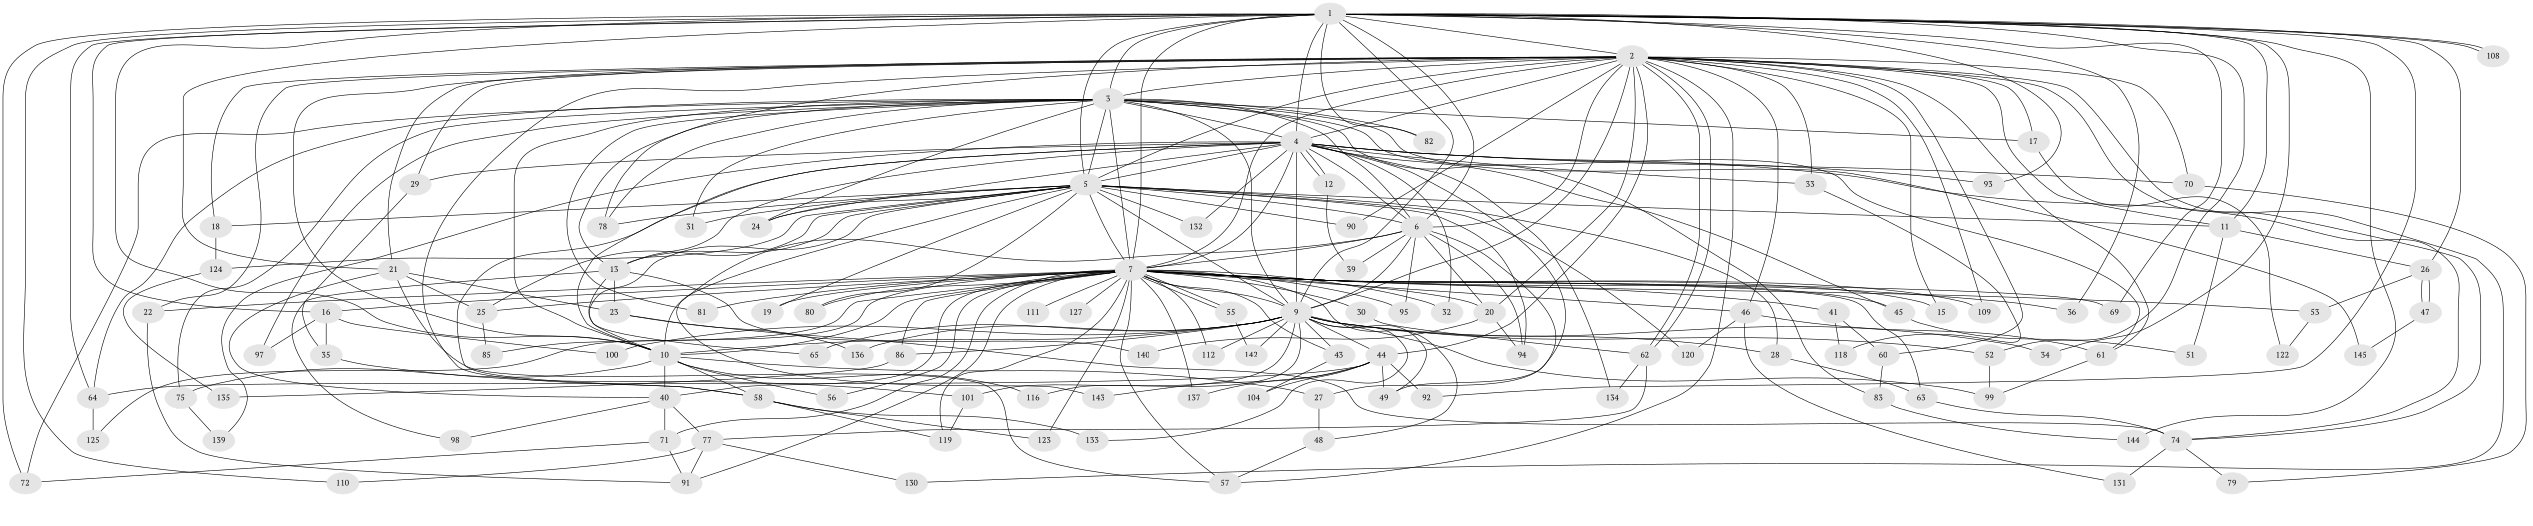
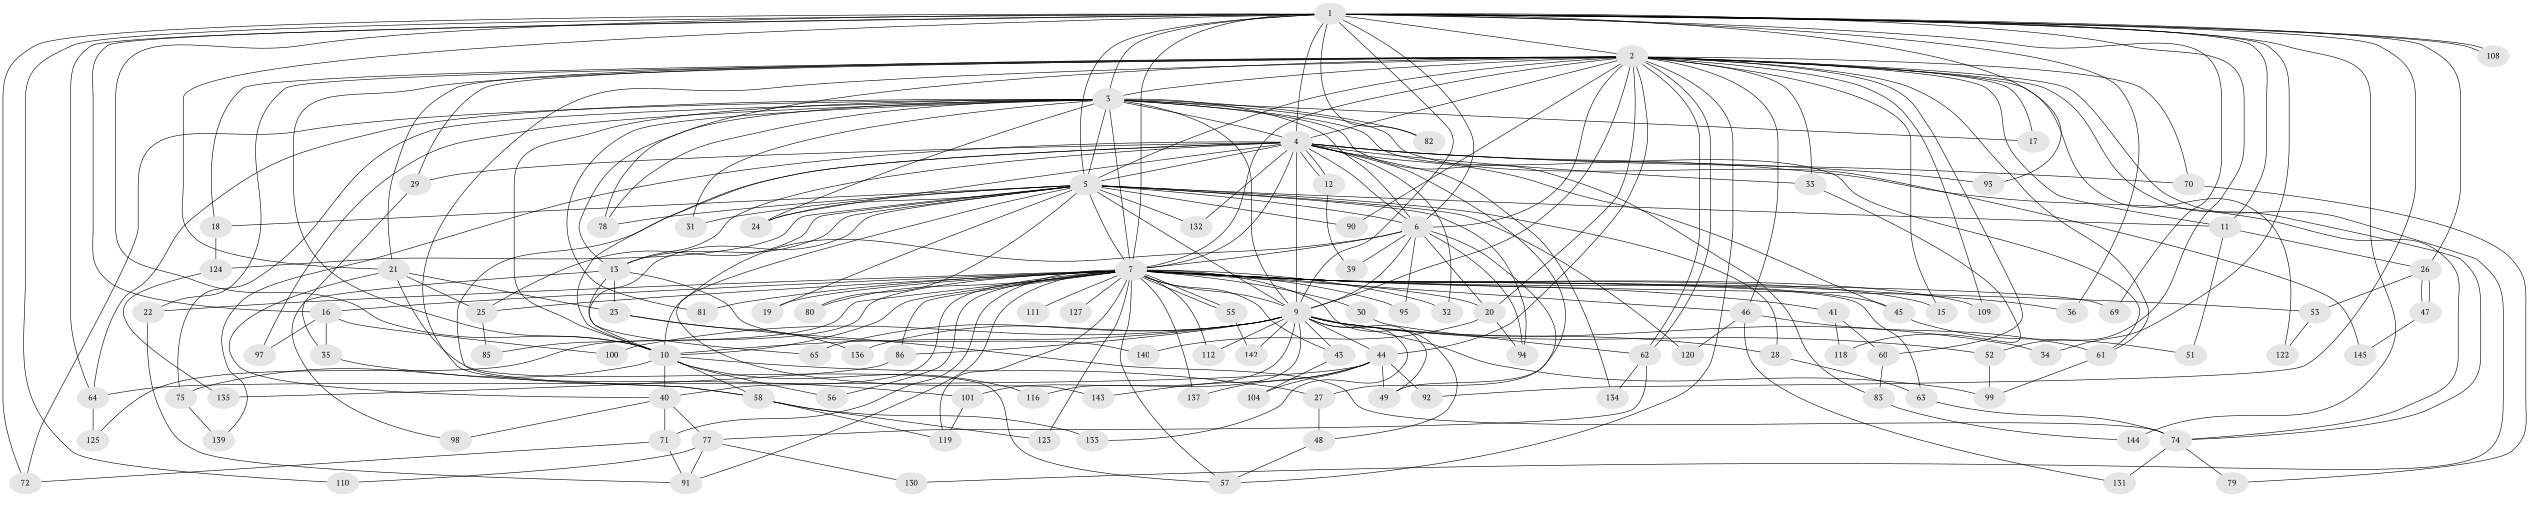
  graph {
    fontname="PT Serif"
    node [color=gray90 fontname="PT Serif" style=filled]
    edge [fontname="PT Serif"]
    1 [super="+38"]
    2 [super="+113"]
    3 [super="+103"]
    4 [super="+42"]
    5 [super="+14"]
    6
    7 [super="+8"]
    9 [super="+37"]
    10 [super="+54"]
    11 [super="+114"]
    16
    21
    26
    34
    36
    52
    64 [super="+107"]
    69
    72 [super="+89"]
    82
    92
    93
    108
    110
    144
    15
    17
    18
    20 [super="+50"]
    22 [super="+141"]
    29
    33
    44 [super="+96"]
    46 [super="+73"]
    57 [super="+102"]
    58 [super="+66"]
    60
    61
    62
    70
    74 [super="+76"]
    78 [super="+84"]
    90
    109
    122
    130
    13 [super="+88"]
    24 [super="+87"]
    31
    75
    81
    83
    97
    145
    12
    27
    32
    45
    132
    134
    139
    19
    25 [super="+68"]
    28
    80
    94 [super="+138"]
    120
    124
    143
    39
    49
    95
    30 [super="+117"]
    40 [super="+59"]
    41 [super="+121"]
    43
    48 [super="+128"]
    53
    55 [super="+67"]
    56
    63 [super="+105"]
    71
    85
    86
    91
    111
    112
    119 [super="+126"]
    123
    125
    n91 [label=127]
    137
    65 [super="+106"]
    99 [super="+127"]
    100
    101
    116
    133
    136
    142
    51
    35
    23
    47
    140
    118
    104
    131
    77 [super="+115"]
    79
    98
    135
    1 -- 2
    1 -- 3
    1 -- 4 [weight=2]
    1 -- 5 [weight=2]
    1 -- 6
    1 -- 7 [weight=2]
    1 -- 9
    1 -- 10
    1 -- 11
    1 -- 16
    1 -- 21
    1 -- 26
    1 -- 34
    1 -- 36
    1 -- 52
    1 -- 64
    1 -- 69
    1 -- 72
    1 -- 82
    1 -- 92
    1 -- 93
    1 -- 108
    1 -- 108
    1 -- 110
    1 -- 144
    2 -- 3
    2 -- 4 [weight=2]
    2 -- 5
    2 -- 6
    2 -- 7 [weight=2]
    2 -- 9
    2 -- 10
    2 -- 11
    2 -- 21
    2 -- 15
    2 -- 17
    2 -- 18
    2 -- 20
    2 -- 22
    2 -- 29
    2 -- 33
    2 -- 44
    2 -- 46 [weight=2]
    2 -- 57
    2 -- 58
    2 -- 60
    2 -- 61
    2 -- 62
    2 -- 62
    2 -- 70
    2 -- 74
    2 -- 78
    2 -- 90
    2 -- 109
-   17 -- 122
+   2 -- 122
    2 -- 130
    3 -- 4
    3 -- 5
    3 -- 6
    3 -- 7 [weight=2]
    3 -- 9
    3 -- 10
    3 -- 64
    3 -- 72
    3 -- 82
    3 -- 17
    3 -- 61
    3 -- 78
    3 -- 13
    3 -- 24
    3 -- 31
    3 -- 75
    3 -- 81
    3 -- 83
    3 -- 97
    3 -- 145
    4 -- 5
    4 -- 6
    4 -- 7 [weight=2]
    4 -- 9
    4 -- 10
    4 -- 93
    4 -- 29
    4 -- 33
    4 -- 58
    4 -- 70
    4 -- 74
    4 -- 13
    4 -- 24
    4 -- 12
    4 -- 12
    4 -- 27
    4 -- 32
    4 -- 45
    4 -- 132
    4 -- 134
    4 -- 139
    5 -- 6
    5 -- 7 [weight=2]
    5 -- 9 [weight=3]
    5 -- 10
    5 -- 11
    5 -- 18
    5 -- 78
    5 -- 90
    5 -- 13
    5 -- 24
    5 -- 31
    5 -- 132
    5 -- 19
    5 -- 25
    5 -- 28
    5 -- 80
    5 -- 94
    5 -- 120
    5 -- 124
    5 -- 143
    6 -- 7 [weight=2]
    6 -- 9
    6 -- 10
    6 -- 20
    6 -- 94
    6 -- 39
    6 -- 49
    6 -- 95
    7 -- 9 [weight=2]
    7 -- 10 [weight=3]
    7 -- 16
    7 -- 36
    7 -- 69
    7 -- 15
    7 -- 20
    7 -- 22
    7 -- 46
    7 -- 57
    7 -- 109
    7 -- 81
    7 -- 32
    7 -- 45
    7 -- 19
    7 -- 25
    7 -- 80
    7 -- 95
    7 -- 30
    7 -- 40
    7 -- 41 [weight=2]
    7 -- 43
    7 -- 48
    7 -- 53
    7 -- 55 [weight=2]
    7 -- 55
    7 -- 56
    7 -- 63
    7 -- 71
    7 -- 85
    7 -- 86
    7 -- 91
    7 -- 111 [weight=2]
    7 -- 112
    7 -- 119
    7 -- 123
    7 -- 125
    7 -- n91 [weight=2]
    7 -- 137
    9 -- 10
    9 -- 34
    9 -- 52
    9 -- 44
    9 -- 28
    9 -- 49
    9 -- 43
    9 -- 86
    9 -- 112
    9 -- 65 [weight=2]
    9 -- 99
    9 -- 100
    9 -- 101
    9 -- 116
    9 -- 133
    9 -- 136
    9 -- 142
    10 -- 58
    10 -- 75
    10 -- 27
    10 -- 40
    10 -- 56
    10 -- 116
    11 -- 26
    11 -- 51
    16 -- 97
    16 -- 100
    16 -- 35
    21 -- 57
    21 -- 25
    21 -- 40
    21 -- 23
    26 -- 53
    26 -- 47
    26 -- 47
    52 -- 99
    64 -- 125
    18 -- 124
    20 -- 94
    20 -- 140
    22 -- 91
    29 -- 35
    33 -- 118
    44 -- 64
    44 -- 92
    44 -- 143
    44 -- 49
    44 -- 137
    44 -- 104
    46 -- 61
    46 -- 120
    46 -- 131
    58 -- 119
    58 -- 123
    58 -- 133
    60 -- 83
    61 -- 99
    62 -- 134
    62 -- 77
    70 -- 79
    74 -- 131
    74 -- 79
    13 -- 65
    13 -- 23
    13 -- 140
    13 -- 98
    75 -- 139
    83 -- 144
    12 -- 39
    27 -- 48
    45 -- 51
    25 -- 85
    28 -- 63
    124 -- 135
    30 -- 62
    40 -- 71
    40 -- 77
    40 -- 98
    41 -- 60
    41 -- 118 [weight=2]
    43 -- 104
    48 -- 57
    53 -- 122
    55 -- 142
    63 -- 74
    71 -- 72
    71 -- 91
    86 -- 135
    101 -- 119
    35 -- 101
    23 -- 74
    23 -- 136
    47 -- 145
    77 -- 110
    77 -- 130
    77 -- 91
  }
